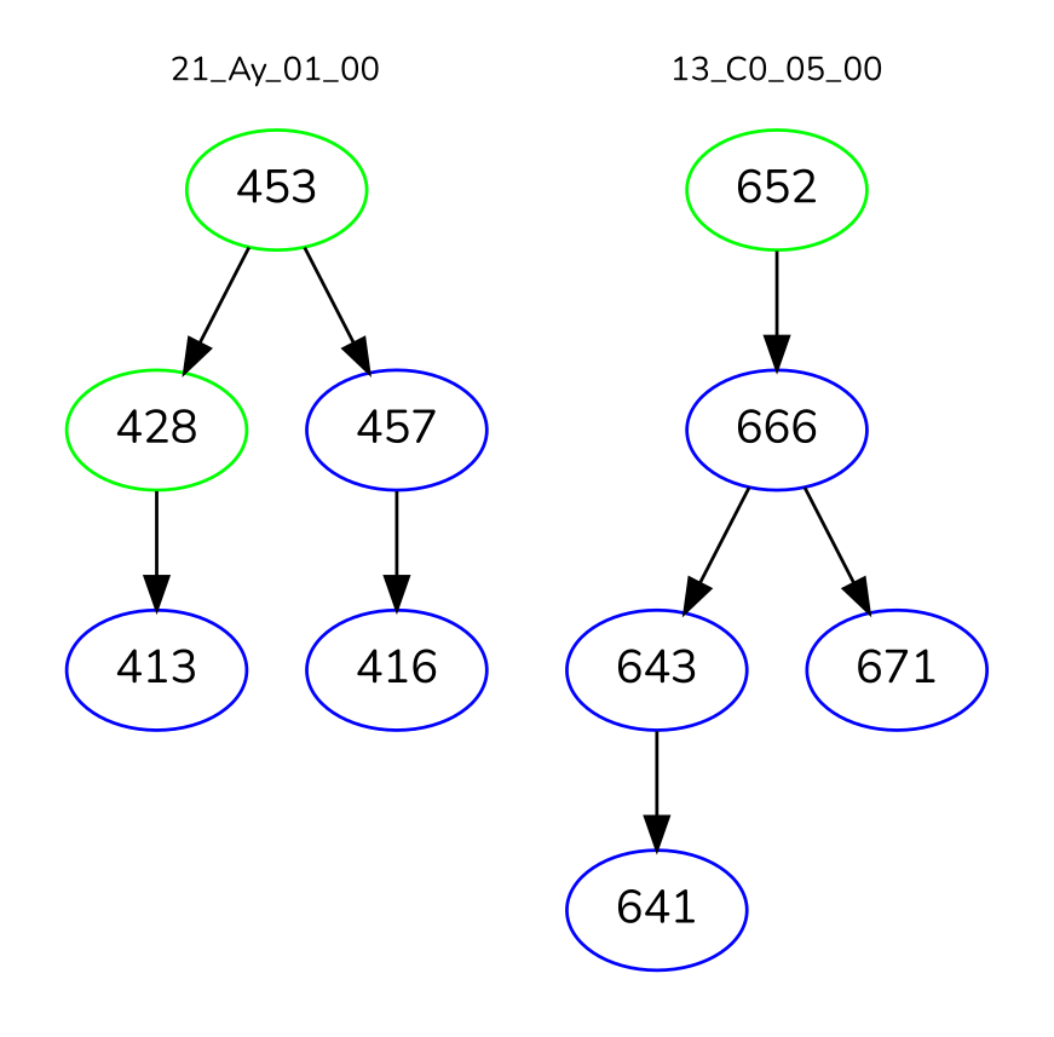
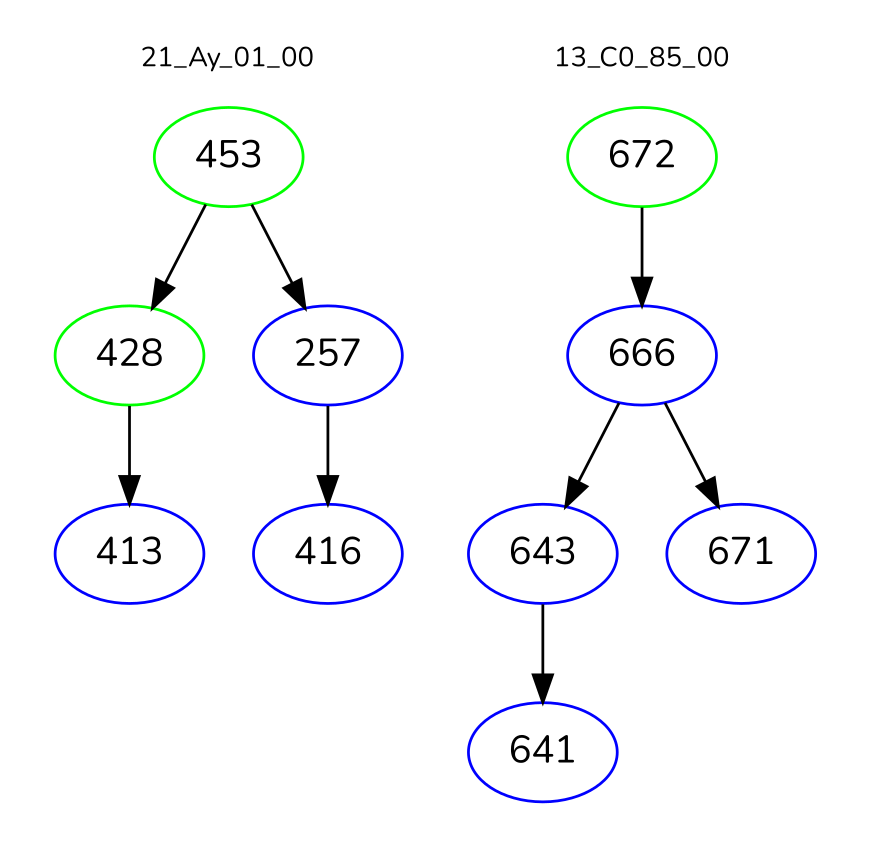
  digraph {
    fontname=Nunito
    node [color=blue fontname=Nunito]
    edge [color=black fontname=Nunito]
    n1 [color=green label=453]
    n2 [color=green label=428]
-   n3 [label=457]
+   n3 [label=257]
    n4 [label=413]
    n5 [label=416]
-   n6 [color=green label=652]
+   n6 [color=green label=672]
    n7 [label=643]
    n8 [label=666]
    n9 [label=641]
    n10 [label=671]
    subgraph cluster_1 {
      color=white
      fontsize=10
      label="21_Ay_01_00"
      n1
      n2
      n3
      n4
      n5
    }
    subgraph cluster_2 {
      color=white
      fontsize=10
-     label="13_C0_05_00"
+     label="13_C0_85_00"
      n6
      n7
      n8
      n9
      n10
    }
    n1 -> n2
    n1 -> n3
    n2 -> n4
    n3 -> n5
    n6 -> n8
    n7 -> n9
    n8 -> n7
    n8 -> n10
  }
